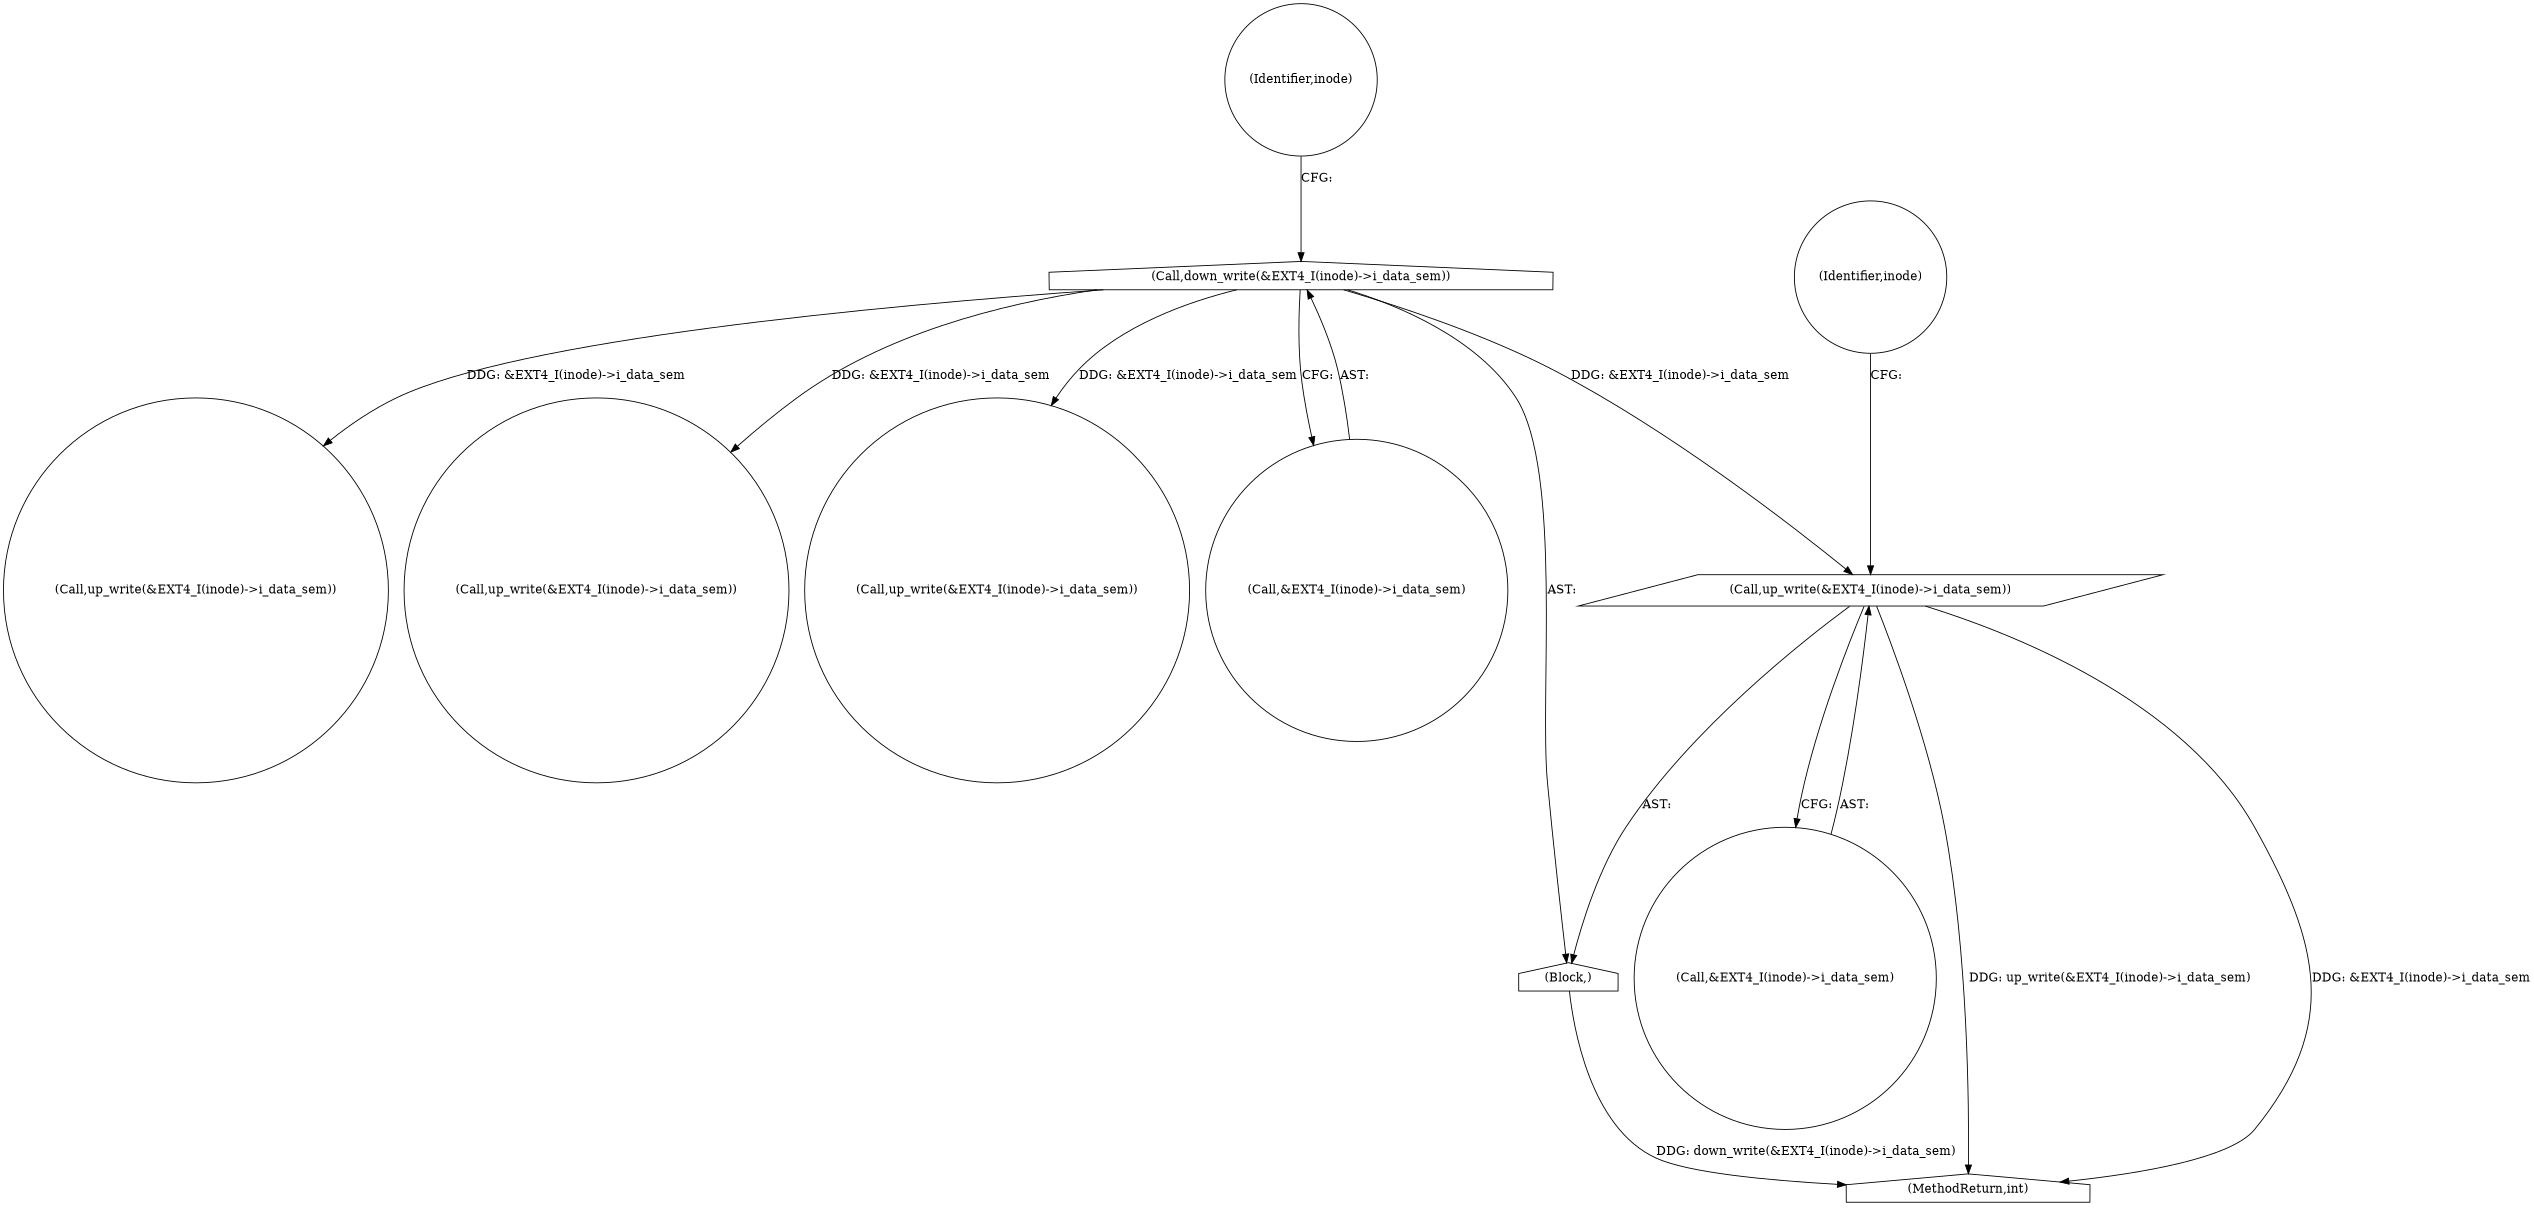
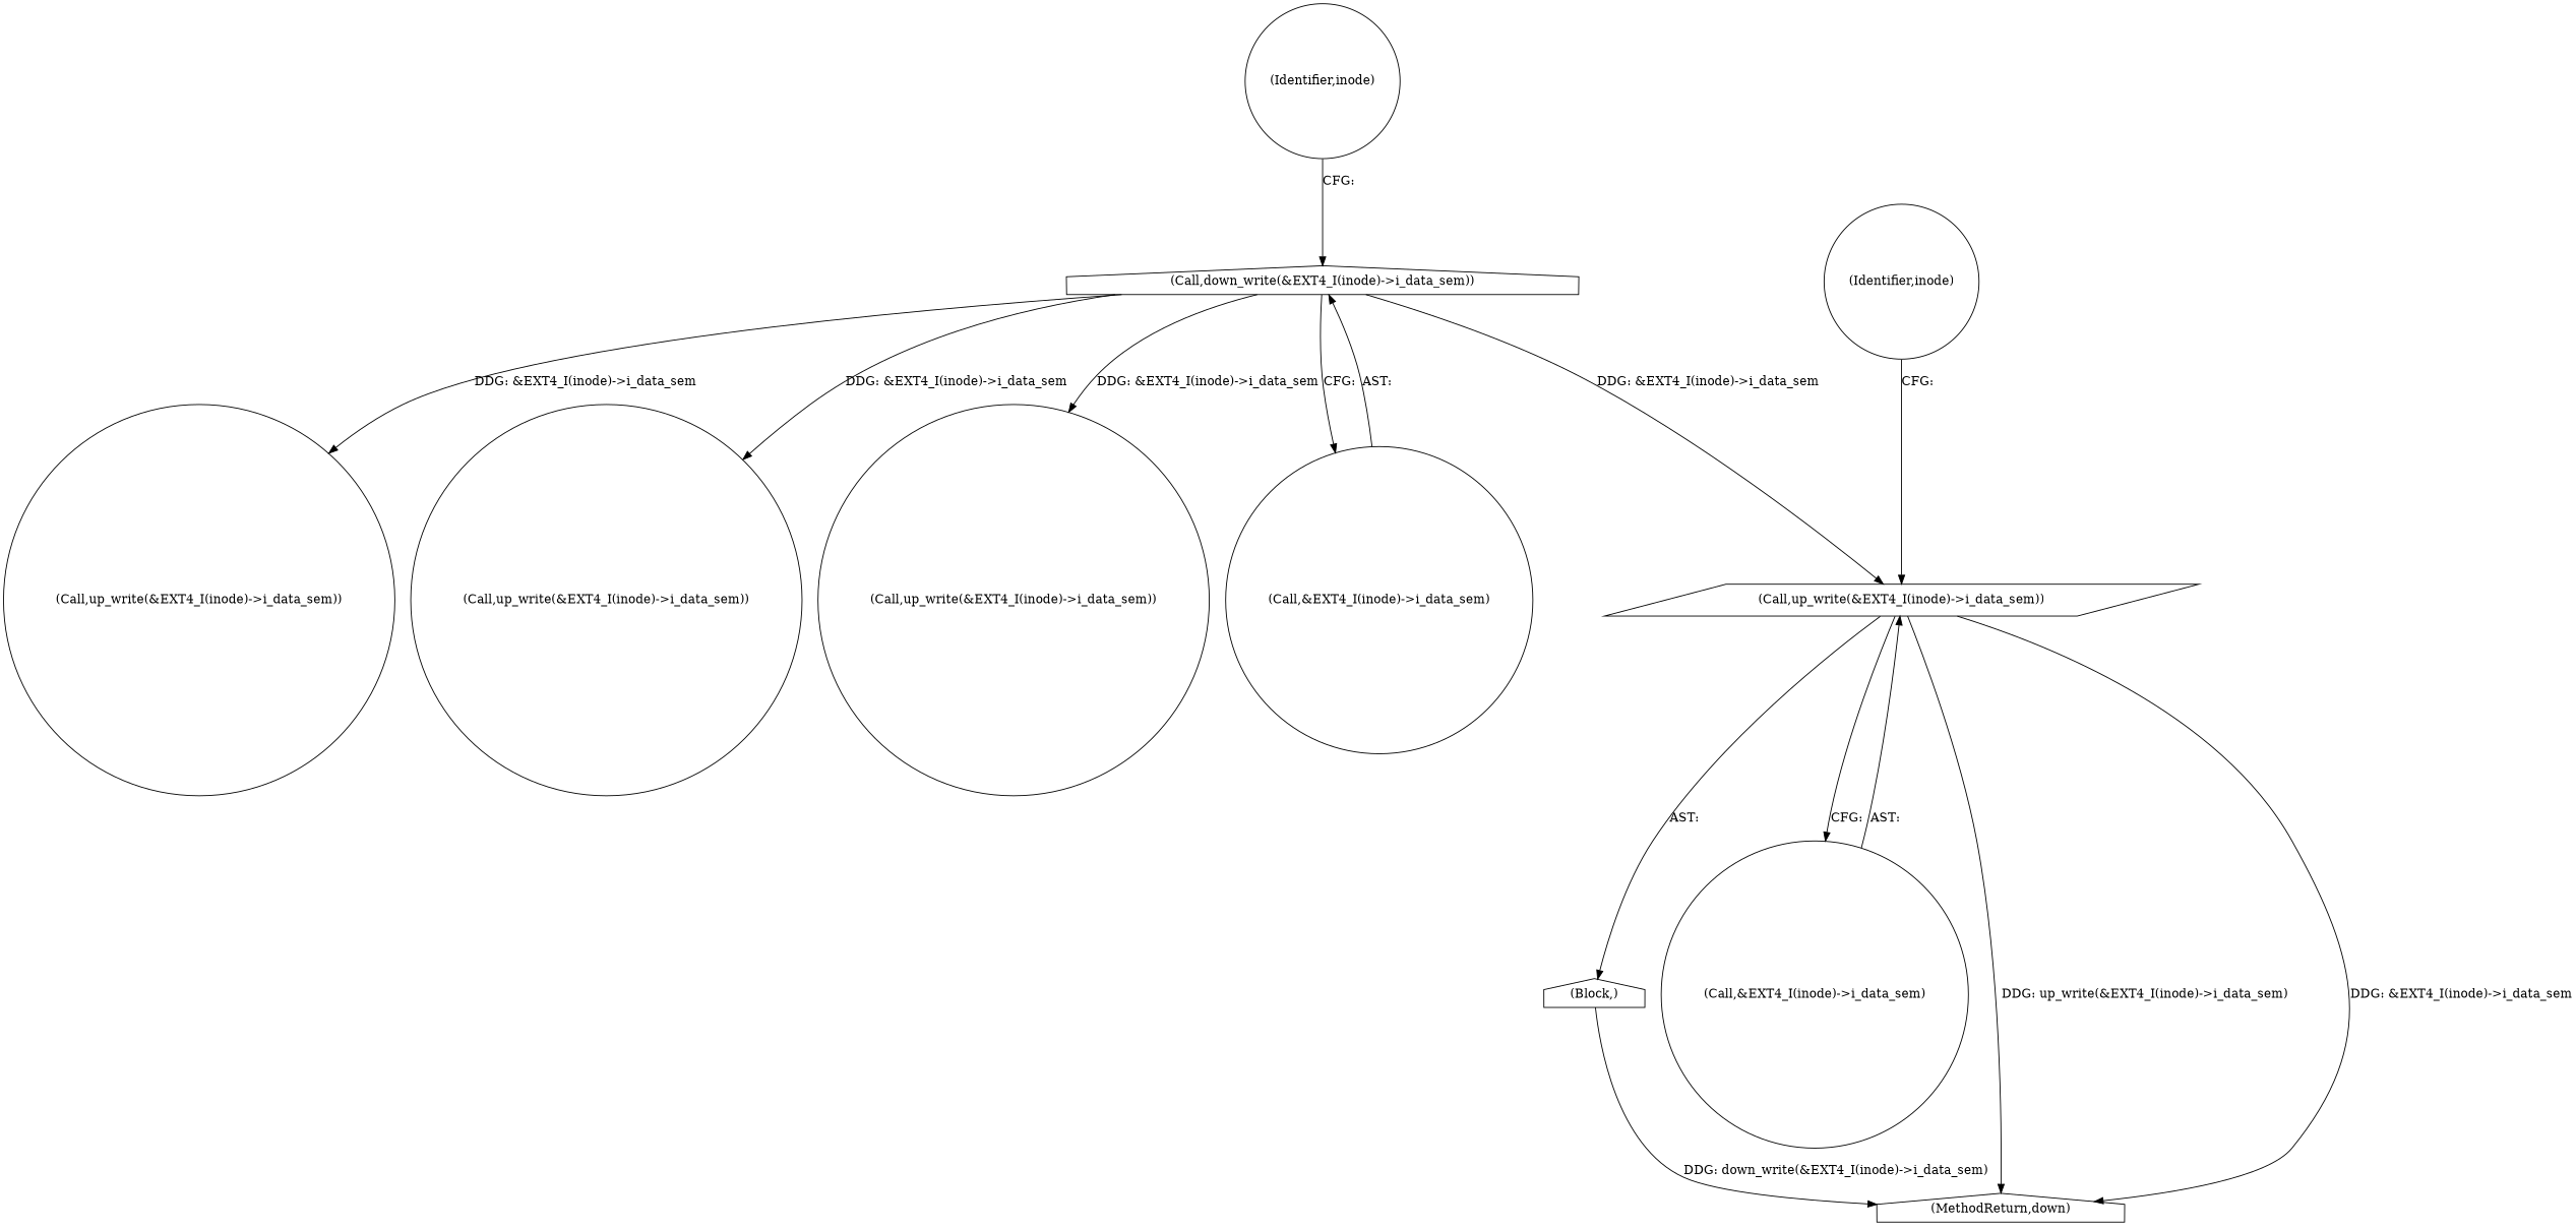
  digraph {
    fontname="DejaVu Serif"
    node [fontname="DejaVu Serif" shape=circle]
    edge [fontname="DejaVu Serif"]
    n1 [label="(Call,up_write(&EXT4_I(inode)->i_data_sem))" shape=parallelogram]
-   n2 [label="(MethodReturn,int)" shape=house]
+   n2 [label="(MethodReturn,down)" shape=house]
    n3 [label="(Call,&EXT4_I(inode)->i_data_sem)"]
    n4 [label="(Block,)" shape=house]
    n5 [label="(Call,down_write(&EXT4_I(inode)->i_data_sem))" shape=house]
    n6 [label="(Call,up_write(&EXT4_I(inode)->i_data_sem))"]
    n7 [label="(Call,up_write(&EXT4_I(inode)->i_data_sem))"]
    n8 [label="(Call,up_write(&EXT4_I(inode)->i_data_sem))"]
    n9 [label="(Call,&EXT4_I(inode)->i_data_sem)"]
    n10 [label="(Identifier,inode)"]
    n11 [label="(Identifier,inode)"]
    n1 -> n2 [label="DDG: up_write(&EXT4_I(inode)->i_data_sem)"]
    n1 -> n2 [label="DDG: &EXT4_I(inode)->i_data_sem"]
    n1 -> n3 [label="CFG: "]
    n1 -> n4 [label="AST: "]
    n3 -> n1 [label="AST: "]
    n4 -> n2 [label="DDG: down_write(&EXT4_I(inode)->i_data_sem)"]
    n5 -> n1 [label="DDG: &EXT4_I(inode)->i_data_sem"]
-   n5 -> n4 [label="AST: "]
    n5 -> n6 [label="DDG: &EXT4_I(inode)->i_data_sem"]
    n5 -> n7 [label="DDG: &EXT4_I(inode)->i_data_sem"]
    n5 -> n8 [label="DDG: &EXT4_I(inode)->i_data_sem"]
    n5 -> n9 [label="CFG: "]
    n9 -> n5 [label="AST: "]
    n10 -> n1 [label="CFG: "]
    n11 -> n5 [label="CFG: "]
  }
